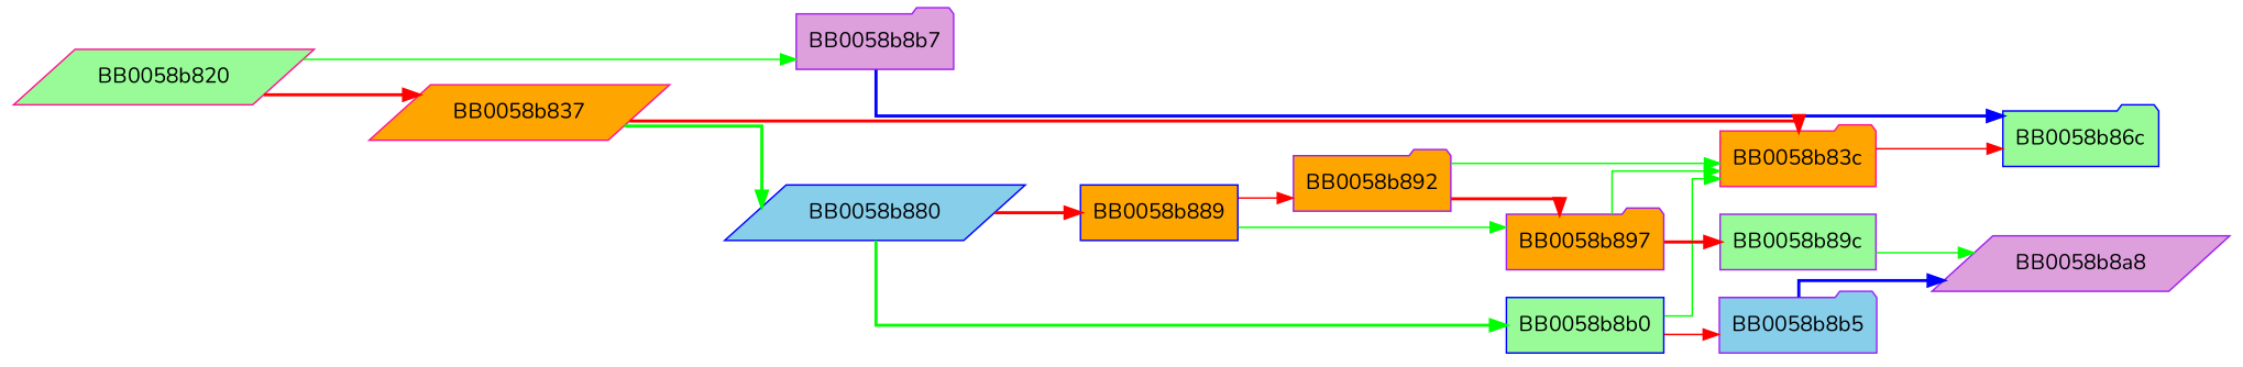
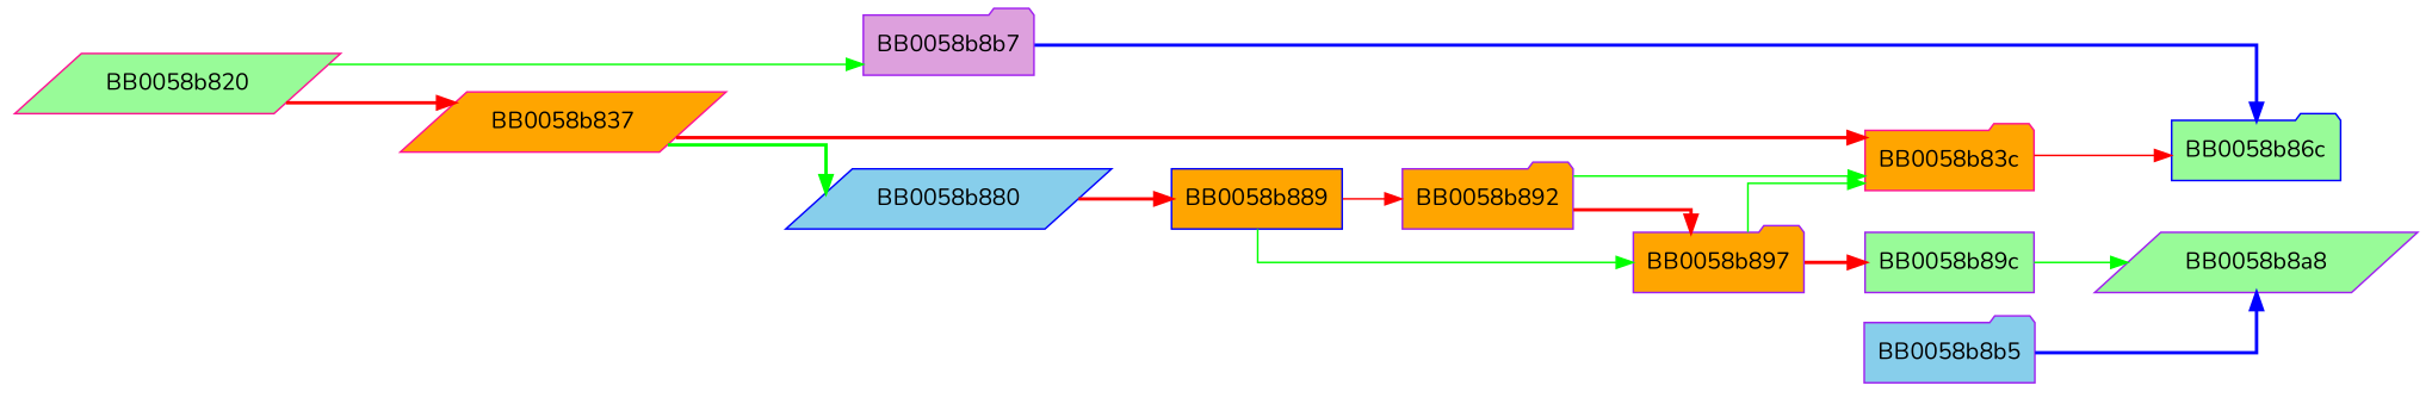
  digraph {
    fontname=Nunito
    rankdir=LR
    splines=ortho
    node [color=purple fillcolor=orange fontname=Nunito shape=folder style=filled]
    edge [color=green fontname=Nunito style=solid]
    BB0058b820 [color=deeppink fillcolor=palegreen shape=parallelogram]
    BB0058b8b7 [fillcolor=plum]
    BB0058b837 [color=deeppink shape=parallelogram]
    BB0058b86c [color=blue fillcolor=palegreen]
    BB0058b880 [color=blue fillcolor=skyblue shape=parallelogram]
    BB0058b83c [color=deeppink]
-   BB0058b8b0 [color=blue fillcolor=palegreen shape=box]
    BB0058b889 [color=blue shape=box]
    BB0058b8b5 [fillcolor=skyblue]
    BB0058b897
    BB0058b892
-   BB0058b8a8 [fillcolor=plum shape=parallelogram]
+   BB0058b8a8 [fillcolor=palegreen shape=parallelogram]
    BB0058b89c [fillcolor=palegreen shape=box]
    BB0058b820 -> BB0058b8b7
    BB0058b820 -> BB0058b837 [color=red style=bold]
    BB0058b8b7 -> BB0058b86c [color=blue style=bold]
    BB0058b837 -> BB0058b880 [style=bold]
    BB0058b837 -> BB0058b83c [color=red style=bold]
-   BB0058b880 -> BB0058b8b0 [style=bold]
    BB0058b880 -> BB0058b889 [color=red style=bold]
    BB0058b83c -> BB0058b86c [color=red]
-   BB0058b8b0 -> BB0058b83c
-   BB0058b8b0 -> BB0058b8b5 [color=red]
    BB0058b889 -> BB0058b897
    BB0058b889 -> BB0058b892 [color=red]
    BB0058b8b5 -> BB0058b8a8 [color=blue style=bold]
    BB0058b897 -> BB0058b83c
    BB0058b897 -> BB0058b89c [color=red style=bold]
    BB0058b892 -> BB0058b83c
    BB0058b892 -> BB0058b897 [color=red style=bold]
    BB0058b89c -> BB0058b8a8
  }
